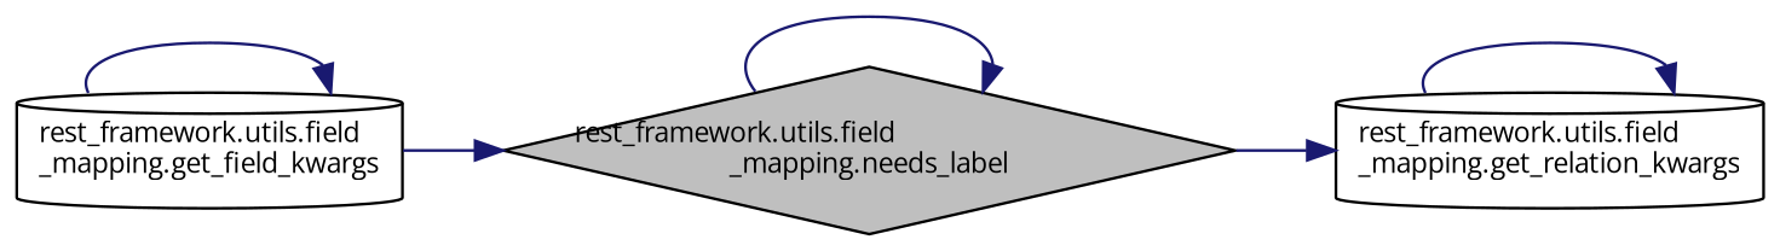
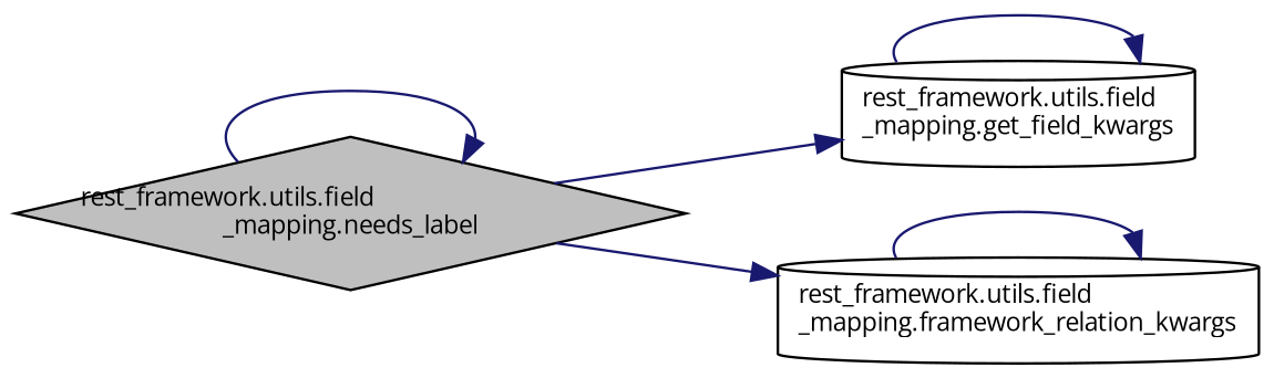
  digraph {
    fontname="Open Sans"
    rankdir=RL
    node [color=black fillcolor=white fontname="Open Sans" fontsize=10 shape=cylinder style=filled]
    edge [color=midnightblue dir=back fontname="Open Sans" fontsize=10 labelfontname=Helvetica labelfontsize=10 style=solid]
    n1 [fillcolor=grey75 fontcolor=black height=0.2 label="rest_framework.utils.field\l_mapping.needs_label" shape=diamond width=0.4]
    n2 [height=0.2 label="rest_framework.utils.field\l_mapping.get_field_kwargs" width=0.4]
-   n3 [height=0.2 label="rest_framework.utils.field\l_mapping.get_relation_kwargs" width=0.4]
+   n3 [height=0.2 label="rest_framework.utils.field\l_mapping.framework_relation_kwargs" width=0.4]
    n1 -> n1
-   n1 -> n2
+   n2 -> n1
    n2 -> n2
    n3 -> n1
    n3 -> n3
  }
